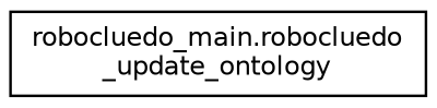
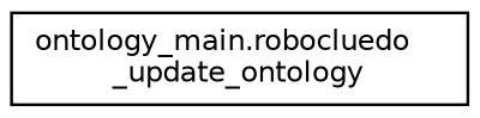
  digraph {
    rankdir=LR
-   n1 [color=black fillcolor=white fontname=Helvetica fontsize=10 height=0.2 label="robocluedo_main.robocluedo\l_update_ontology" shape=record style=filled width=0.4]
+   n1 [color=black fillcolor=white fontname=Helvetica fontsize=10 height=0.2 label="ontology_main.robocluedo\l_update_ontology" shape=record style=filled width=0.4]
  }
